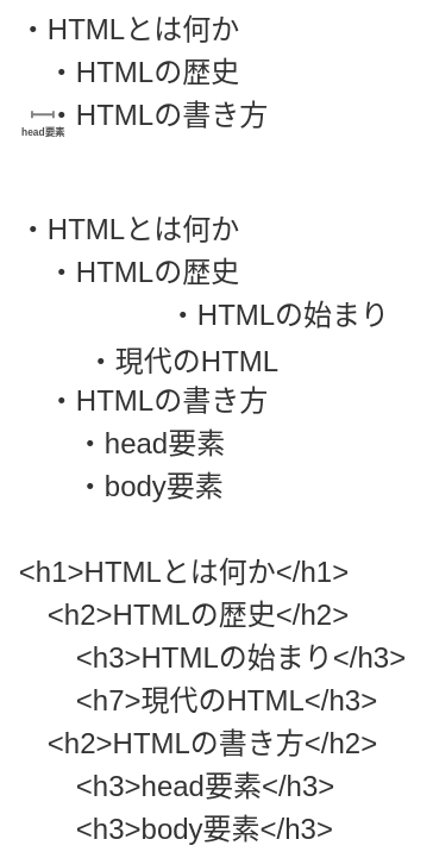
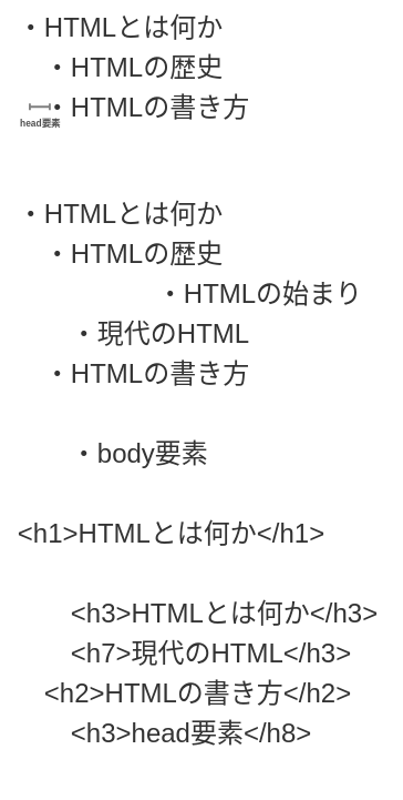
  <mxCell id="0" />
  <mxCell id="1" parent="0" />
  <mxCell id="2" value="・HTMLとは何か" style="text;html=1;strokeColor=none;fillColor=none;align=left;verticalAlign=middle;whiteSpace=wrap;rounded=0;fontSize=40;fontColor=#333333;" parent="1" vertex="1"><mxGeometry x="24" y="20" width="329" height="40" as="geometry" /></mxCell>
  <mxCell id="3" value="・HTMLの歴史" style="text;html=1;strokeColor=none;fillColor=none;align=left;verticalAlign=middle;whiteSpace=wrap;rounded=0;fontSize=40;fontColor=#333333;" parent="1" vertex="1"><mxGeometry x="64" y="80" width="329" height="40" as="geometry" /></mxCell>
  <mxCell id="4" value="・HTMLの書き方" style="text;html=1;strokeColor=none;fillColor=none;align=left;verticalAlign=middle;whiteSpace=wrap;rounded=0;fontSize=40;fontColor=#333333;" parent="1" vertex="1"><mxGeometry x="64" y="140" width="329" height="40" as="geometry" /></mxCell>
  <mxCell id="5" value="" style="shape=crossbar;whiteSpace=wrap;html=1;rounded=1;align=left;strokeWidth=3;strokeColor=#808080;" parent="1" vertex="1"><mxGeometry x="44" y="155" width="30" height="10" as="geometry" /></mxCell>
  <mxCell id="6" value="head要素" style="text;html=1;strokeColor=none;fillColor=none;align=center;verticalAlign=middle;whiteSpace=wrap;rounded=0;fontStyle=1;fontSize=14;fontColor=#4D4D4D;" parent="1" vertex="1"><mxGeometry x="20" y="175" width="80" height="20" as="geometry" /></mxCell>
  <mxCell id="7" value="・HTMLとは何か" style="text;html=1;strokeColor=none;fillColor=none;align=left;verticalAlign=middle;whiteSpace=wrap;rounded=0;fontSize=40;fontColor=#333333;" parent="1" vertex="1"><mxGeometry x="24" y="300" width="329" height="40" as="geometry" /></mxCell>
  <mxCell id="8" value="・HTMLの歴史" style="text;html=1;strokeColor=none;fillColor=none;align=left;verticalAlign=middle;whiteSpace=wrap;rounded=0;fontSize=40;fontColor=#333333;" parent="1" vertex="1"><mxGeometry x="64" y="360" width="329" height="40" as="geometry" /></mxCell>
  <mxCell id="9" value="・HTMLの書き方" style="text;html=1;strokeColor=none;fillColor=none;align=left;verticalAlign=middle;whiteSpace=wrap;rounded=0;fontSize=40;fontColor=#333333;" parent="1" vertex="1"><mxGeometry x="64" y="540" width="329" height="40" as="geometry" /></mxCell>
  <mxCell id="10" value="・HTMLの始まり" style="text;html=1;strokeColor=none;fillColor=none;align=left;verticalAlign=middle;whiteSpace=wrap;rounded=0;fontSize=40;fontColor=#333333;" parent="1" vertex="1"><mxGeometry x="234" y="420" width="329" height="40" as="geometry" /></mxCell>
- <mxCell id="11" value="・現代のHTML" style="text;html=1;strokeColor=none;fillColor=none;align=left;verticalAlign=middle;whiteSpace=wrap;rounded=0;fontSize=40;fontColor=#333333;" parent="1" vertex="1"><mxGeometry x="119" y="485" width="329" height="40" as="geometry" /></mxCell>
- <mxCell id="12" value="・head要素" style="text;html=1;strokeColor=none;fillColor=none;align=left;verticalAlign=middle;whiteSpace=wrap;rounded=0;fontSize=40;fontColor=#333333;" parent="1" vertex="1"><mxGeometry x="104" y="600" width="329" height="40" as="geometry" /></mxCell>
+ <mxCell id="11" value="・現代のHTML" style="text;html=1;strokeColor=none;fillColor=none;align=left;verticalAlign=middle;whiteSpace=wrap;rounded=0;fontSize=40;fontColor=#333333;" parent="1" vertex="1"><mxGeometry x="104" y="480" width="329" height="40" as="geometry" /></mxCell>
  <mxCell id="13" value="・body要素" style="text;html=1;strokeColor=none;fillColor=none;align=left;verticalAlign=middle;whiteSpace=wrap;rounded=0;fontSize=40;fontColor=#333333;" parent="1" vertex="1"><mxGeometry x="104" y="660" width="329" height="40" as="geometry" /></mxCell>
  <mxCell id="14" value="&amp;lt;h1&amp;gt;HTMLとは何か&amp;lt;/h1&amp;gt;" style="text;html=1;strokeColor=none;fillColor=none;align=left;verticalAlign=middle;whiteSpace=wrap;rounded=0;fontSize=40;fontColor=#333333;" vertex="1" parent="1"><mxGeometry x="24" y="780" width="480" height="40" as="geometry" /></mxCell>
- <mxCell id="15" value="&amp;lt;h2&amp;gt;HTMLの歴史&amp;lt;/h2&amp;gt;" style="text;html=1;strokeColor=none;fillColor=none;align=left;verticalAlign=middle;whiteSpace=wrap;rounded=0;fontSize=40;fontColor=#333333;" vertex="1" parent="1"><mxGeometry x="64" y="840" width="440" height="40" as="geometry" /></mxCell>
  <mxCell id="16" value="&amp;lt;h2&amp;gt;HTMLの書き方&amp;lt;/h2&amp;gt;" style="text;html=1;strokeColor=none;fillColor=none;align=left;verticalAlign=middle;whiteSpace=wrap;rounded=0;fontSize=40;fontColor=#333333;" vertex="1" parent="1"><mxGeometry x="64" y="1020" width="480" height="40" as="geometry" /></mxCell>
- <mxCell id="17" value="&amp;lt;h3&amp;gt;HTMLの始まり&amp;lt;/h3&amp;gt;" style="text;html=1;strokeColor=none;fillColor=none;align=left;verticalAlign=middle;whiteSpace=wrap;rounded=0;fontSize=40;fontColor=#333333;" vertex="1" parent="1"><mxGeometry x="104" y="900" width="480" height="40" as="geometry" /></mxCell>
+ <mxCell id="17" value="&amp;lt;h3&amp;gt;HTMLとは何か&amp;lt;/h3&amp;gt;" style="text;html=1;strokeColor=none;fillColor=none;align=left;verticalAlign=middle;whiteSpace=wrap;rounded=0;fontSize=40;fontColor=#333333;" vertex="1" parent="1"><mxGeometry x="104" y="900" width="480" height="40" as="geometry" /></mxCell>
  <mxCell id="18" value="&amp;lt;h7&amp;gt;現代のHTML&amp;lt;/h3&amp;gt;" style="text;html=1;strokeColor=none;fillColor=none;align=left;verticalAlign=middle;whiteSpace=wrap;rounded=0;fontSize=40;fontColor=#333333;" vertex="1" parent="1"><mxGeometry x="104" y="960" width="440" height="40" as="geometry" /></mxCell>
- <mxCell id="19" value="&amp;lt;h3&amp;gt;head要素&amp;lt;/h3&amp;gt;" style="text;html=1;strokeColor=none;fillColor=none;align=left;verticalAlign=middle;whiteSpace=wrap;rounded=0;fontSize=40;fontColor=#333333;" vertex="1" parent="1"><mxGeometry x="104" y="1080" width="390" height="40" as="geometry" /></mxCell>
- <mxCell id="20" value="&amp;lt;h3&amp;gt;body要素&amp;lt;/h3&amp;gt;" style="text;html=1;strokeColor=none;fillColor=none;align=left;verticalAlign=middle;whiteSpace=wrap;rounded=0;fontSize=40;fontColor=#333333;" vertex="1" parent="1"><mxGeometry x="104" y="1140" width="370" height="40" as="geometry" /></mxCell>
+ <mxCell id="19" value="&amp;lt;h3&amp;gt;head要素&amp;lt;/h8&amp;gt;" style="text;html=1;strokeColor=none;fillColor=none;align=left;verticalAlign=middle;whiteSpace=wrap;rounded=0;fontSize=40;fontColor=#333333;" vertex="1" parent="1"><mxGeometry x="104" y="1080" width="390" height="40" as="geometry" /></mxCell>
